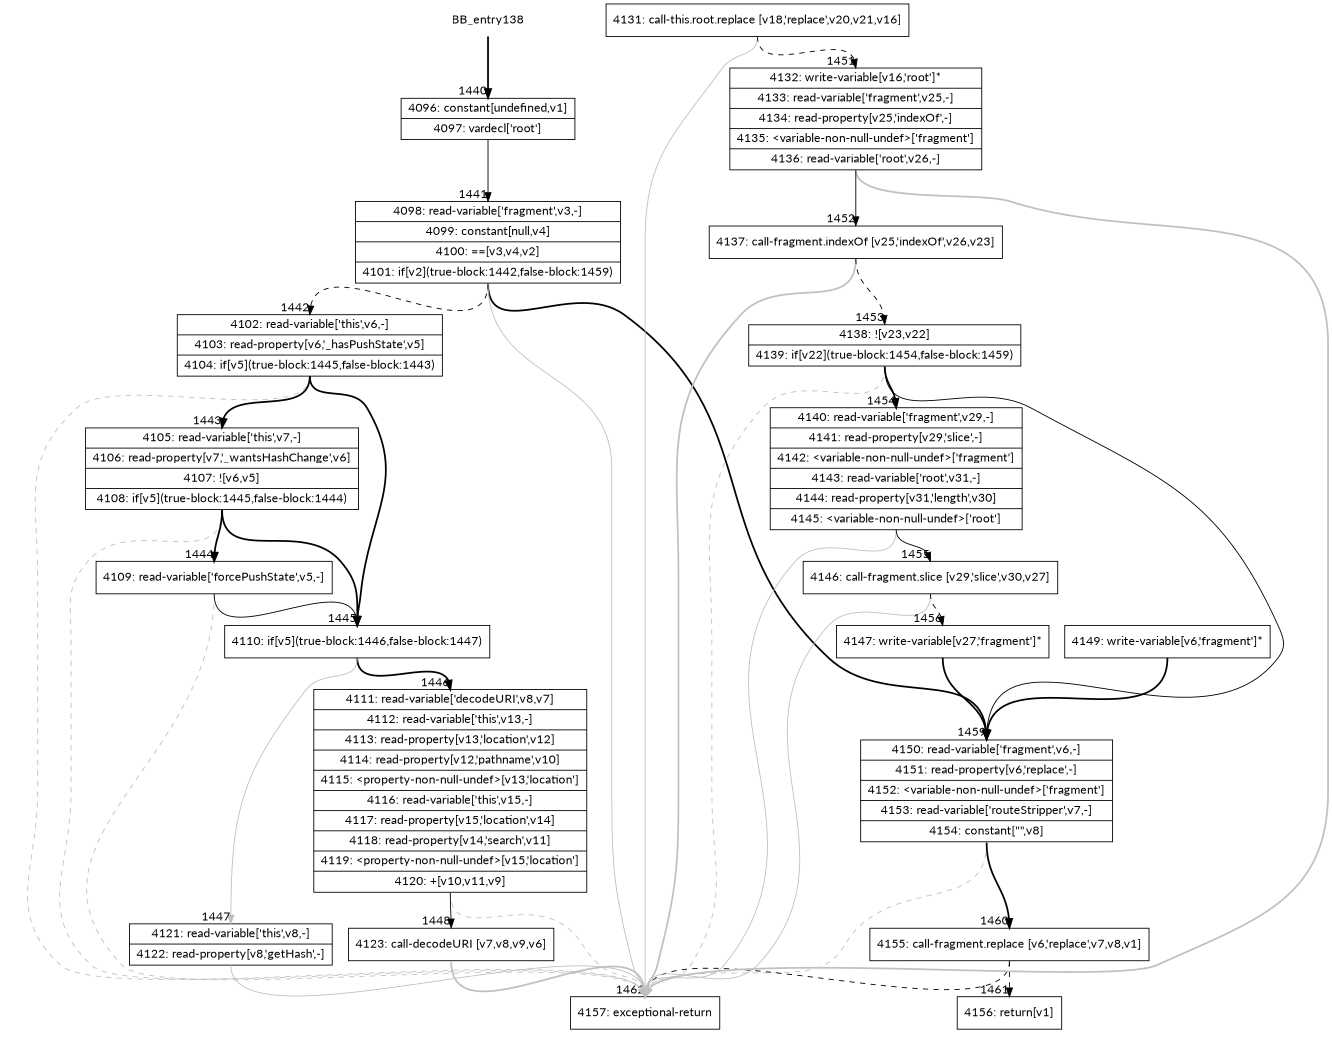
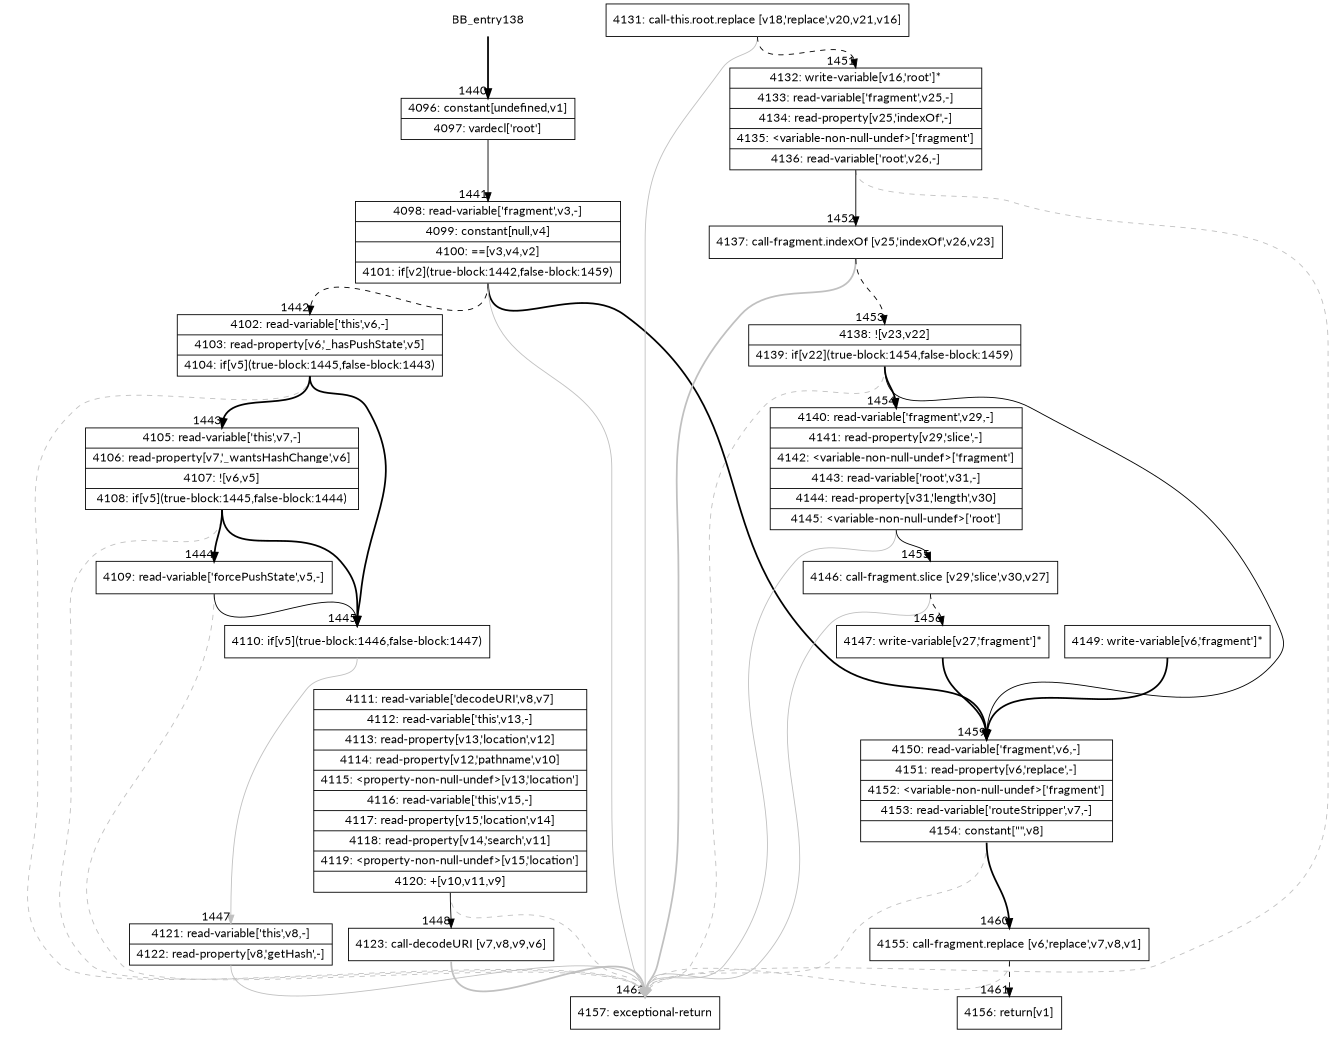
  digraph {
    fontname=Lato
    rankdir=TD
    node [fontname=Lato shape=record]
    edge [fontname=Lato headport=n style=bold tailport=s]
    n1 [label=BB_entry138 shape=none]
    n2 [label="{4096: constant[undefined,v1]|4097: vardecl['root']}"]
    n3 [label="{4098: read-variable['fragment',v3,-]|4099: constant[null,v4]|4100: ==[v3,v4,v2]|4101: if[v2](true-block:1442,false-block:1459)}"]
    n4 [label="{4102: read-variable['this',v6,-]|4103: read-property[v6,'_hasPushState',v5]|4104: if[v5](true-block:1445,false-block:1443)}"]
    n5 [label="{4150: read-variable['fragment',v6,-]|4151: read-property[v6,'replace',-]|4152: \<variable-non-null-undef\>['fragment']|4153: read-variable['routeStripper',v7,-]|4154: constant[\"\",v8]}"]
    n6 [label="{4157: exceptional-return}"]
    n7 [label="{4110: if[v5](true-block:1446,false-block:1447)}"]
    n8 [label="{4105: read-variable['this',v7,-]|4106: read-property[v7,'_wantsHashChange',v6]|4107: ![v6,v5]|4108: if[v5](true-block:1445,false-block:1444)}"]
    n9 [label="{4155: call-fragment.replace [v6,'replace',v7,v8,v1]}"]
    n10 [label="{4111: read-variable['decodeURI',v8,v7]|4112: read-variable['this',v13,-]|4113: read-property[v13,'location',v12]|4114: read-property[v12,'pathname',v10]|4115: \<property-non-null-undef\>[v13,'location']|4116: read-variable['this',v15,-]|4117: read-property[v15,'location',v14]|4118: read-property[v14,'search',v11]|4119: \<property-non-null-undef\>[v15,'location']|4120: +[v10,v11,v9]}"]
    n11 [label="{4121: read-variable['this',v8,-]|4122: read-property[v8,'getHash',-]}"]
    n12 [label="{4109: read-variable['forcePushState',v5,-]}"]
    n13 [label="{4156: return[v1]}"]
    n14 [label="{4123: call-decodeURI [v7,v8,v9,v6]}"]
    n15 [label="{4149: write-variable[v6,'fragment']*}"]
    n16 [label="{4131: call-this.root.replace [v18,'replace',v20,v21,v16]}"]
    n17 [label="{4132: write-variable[v16,'root']*|4133: read-variable['fragment',v25,-]|4134: read-property[v25,'indexOf',-]|4135: \<variable-non-null-undef\>['fragment']|4136: read-variable['root',v26,-]}"]
    n18 [label="{4137: call-fragment.indexOf [v25,'indexOf',v26,v23]}"]
    n19 [label="{4138: ![v23,v22]|4139: if[v22](true-block:1454,false-block:1459)}"]
    n20 [label="{4140: read-variable['fragment',v29,-]|4141: read-property[v29,'slice',-]|4142: \<variable-non-null-undef\>['fragment']|4143: read-variable['root',v31,-]|4144: read-property[v31,'length',v30]|4145: \<variable-non-null-undef\>['root']}"]
    n21 [label="{4146: call-fragment.slice [v29,'slice',v30,v27]}"]
    n22 [label="{4147: write-variable[v27,'fragment']*}"]
    n1 -> n2 [headlabel="    1440"]
    n2 -> n3 [headlabel="      1441" style=solid]
    n3 -> n4 [headlabel="      1442" style=dashed]
    n3 -> n5 [headlabel="      1459"]
    n3 -> n6 [color=gray headlabel="      1462" style=solid]
    n4 -> n6 [color=gray style=dashed]
    n4 -> n7 [headlabel="      1445"]
    n4 -> n8 [headlabel="      1443"]
    n5 -> n6 [color=gray style=dashed]
    n5 -> n9 [headlabel="      1460"]
-   n7 -> n10 [headlabel="      1446"]
    n7 -> n11 [color=gray headlabel="      1447" style=solid]
    n8 -> n6 [color=gray style=dashed]
    n8 -> n7
    n8 -> n12 [headlabel="      1444"]
-   n9 -> n6 [color=black style=dashed]
+   n9 -> n6 [color=gray style=dashed]
    n9 -> n13 [headlabel="      1461" style=dashed]
    n10 -> n6 [color=gray style=dashed]
    n10 -> n14 [headlabel="      1448" style=solid]
    n11 -> n6 [color=gray style=solid]
    n12 -> n6 [color=gray style=dashed]
    n12 -> n7 [style=solid]
    n14 -> n6 [color=gray]
    n15 -> n5
    n16 -> n6 [color=gray style=solid]
    n16 -> n17 [headlabel="      1451" style=dashed]
-   n17 -> n6 [color=gray]
+   n17 -> n6 [color=gray style=dashed]
    n17 -> n18 [headlabel="      1452" style=solid]
    n18 -> n6 [color=gray]
    n18 -> n19 [headlabel="      1453" style=dashed]
    n19 -> n5 [style=solid]
    n19 -> n6 [color=gray style=dashed]
    n19 -> n20 [headlabel="      1454"]
    n20 -> n6 [color=gray style=solid]
    n20 -> n21 [headlabel="      1455" style=solid]
    n21 -> n6 [color=gray style=solid]
    n21 -> n22 [headlabel="      1456" style=dashed]
    n22 -> n5
  }
